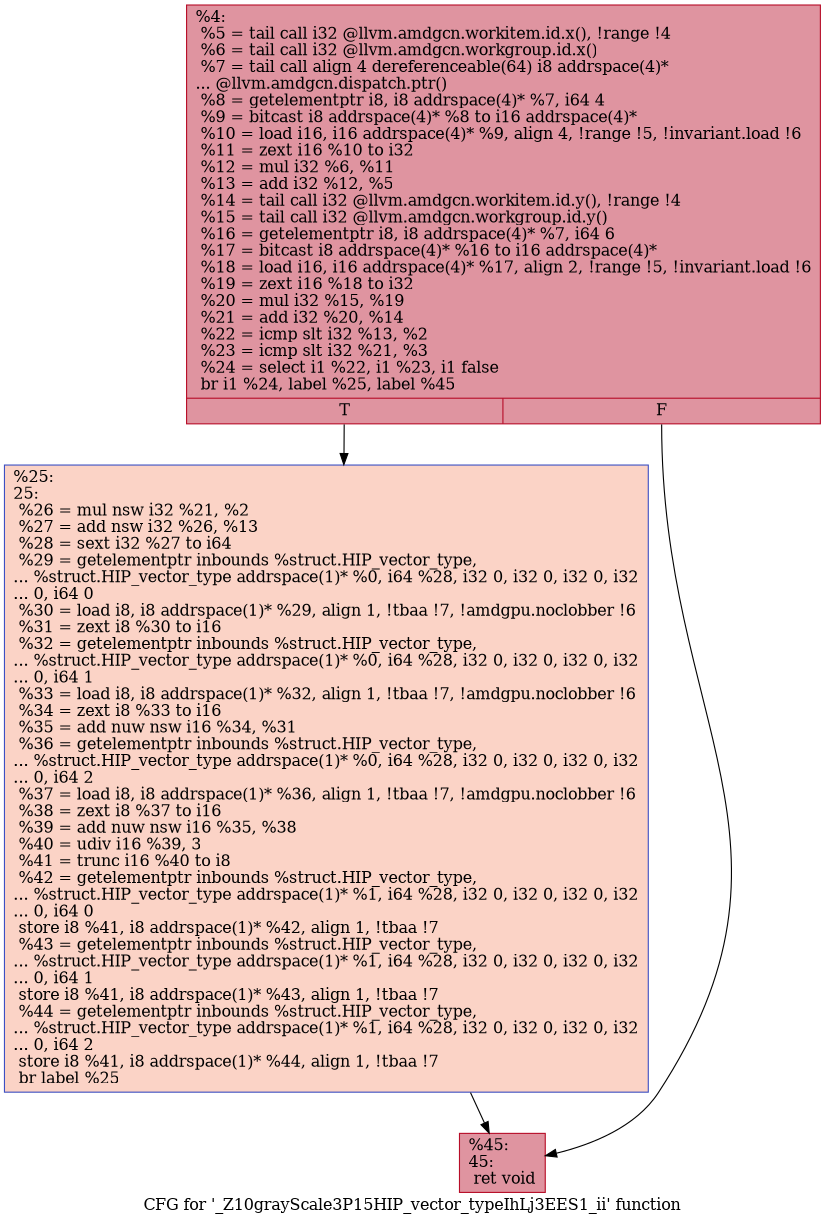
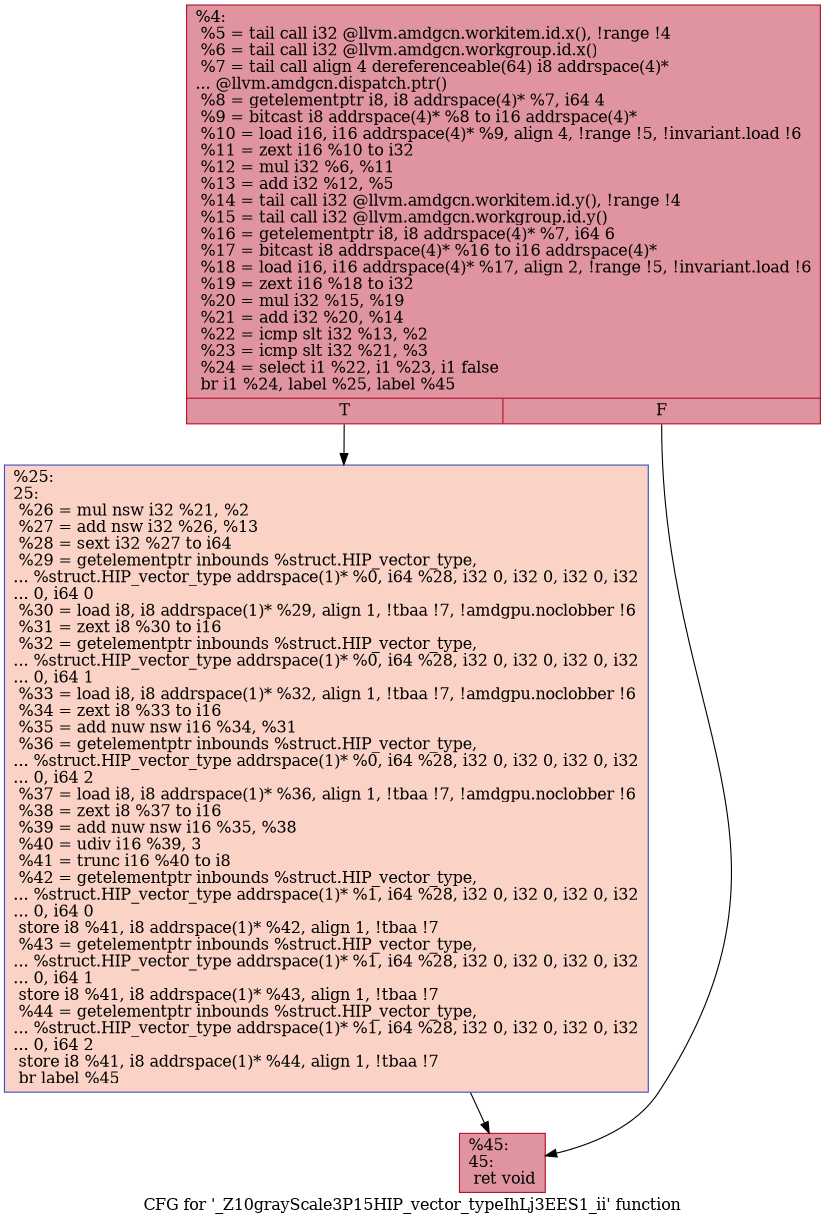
  digraph {
    label="CFG for '_Z10grayScale3P15HIP_vector_typeIhLj3EES1_ii' function"
    node [color="#b70d28ff" fillcolor="#b70d2870" shape=record style=filled]
    n1 [label="{%4:\l  %5 = tail call i32 @llvm.amdgcn.workitem.id.x(), !range !4\l  %6 = tail call i32 @llvm.amdgcn.workgroup.id.x()\l  %7 = tail call align 4 dereferenceable(64) i8 addrspace(4)*\l... @llvm.amdgcn.dispatch.ptr()\l  %8 = getelementptr i8, i8 addrspace(4)* %7, i64 4\l  %9 = bitcast i8 addrspace(4)* %8 to i16 addrspace(4)*\l  %10 = load i16, i16 addrspace(4)* %9, align 4, !range !5, !invariant.load !6\l  %11 = zext i16 %10 to i32\l  %12 = mul i32 %6, %11\l  %13 = add i32 %12, %5\l  %14 = tail call i32 @llvm.amdgcn.workitem.id.y(), !range !4\l  %15 = tail call i32 @llvm.amdgcn.workgroup.id.y()\l  %16 = getelementptr i8, i8 addrspace(4)* %7, i64 6\l  %17 = bitcast i8 addrspace(4)* %16 to i16 addrspace(4)*\l  %18 = load i16, i16 addrspace(4)* %17, align 2, !range !5, !invariant.load !6\l  %19 = zext i16 %18 to i32\l  %20 = mul i32 %15, %19\l  %21 = add i32 %20, %14\l  %22 = icmp slt i32 %13, %2\l  %23 = icmp slt i32 %21, %3\l  %24 = select i1 %22, i1 %23, i1 false\l  br i1 %24, label %25, label %45\l|{<s0>T|<s1>F}}"]
-   n2 [color="#3d50c3ff" fillcolor="#f59c7d70" label="{%25:\l25:                                               \l  %26 = mul nsw i32 %21, %2\l  %27 = add nsw i32 %26, %13\l  %28 = sext i32 %27 to i64\l  %29 = getelementptr inbounds %struct.HIP_vector_type,\l... %struct.HIP_vector_type addrspace(1)* %0, i64 %28, i32 0, i32 0, i32 0, i32\l... 0, i64 0\l  %30 = load i8, i8 addrspace(1)* %29, align 1, !tbaa !7, !amdgpu.noclobber !6\l  %31 = zext i8 %30 to i16\l  %32 = getelementptr inbounds %struct.HIP_vector_type,\l... %struct.HIP_vector_type addrspace(1)* %0, i64 %28, i32 0, i32 0, i32 0, i32\l... 0, i64 1\l  %33 = load i8, i8 addrspace(1)* %32, align 1, !tbaa !7, !amdgpu.noclobber !6\l  %34 = zext i8 %33 to i16\l  %35 = add nuw nsw i16 %34, %31\l  %36 = getelementptr inbounds %struct.HIP_vector_type,\l... %struct.HIP_vector_type addrspace(1)* %0, i64 %28, i32 0, i32 0, i32 0, i32\l... 0, i64 2\l  %37 = load i8, i8 addrspace(1)* %36, align 1, !tbaa !7, !amdgpu.noclobber !6\l  %38 = zext i8 %37 to i16\l  %39 = add nuw nsw i16 %35, %38\l  %40 = udiv i16 %39, 3\l  %41 = trunc i16 %40 to i8\l  %42 = getelementptr inbounds %struct.HIP_vector_type,\l... %struct.HIP_vector_type addrspace(1)* %1, i64 %28, i32 0, i32 0, i32 0, i32\l... 0, i64 0\l  store i8 %41, i8 addrspace(1)* %42, align 1, !tbaa !7\l  %43 = getelementptr inbounds %struct.HIP_vector_type,\l... %struct.HIP_vector_type addrspace(1)* %1, i64 %28, i32 0, i32 0, i32 0, i32\l... 0, i64 1\l  store i8 %41, i8 addrspace(1)* %43, align 1, !tbaa !7\l  %44 = getelementptr inbounds %struct.HIP_vector_type,\l... %struct.HIP_vector_type addrspace(1)* %1, i64 %28, i32 0, i32 0, i32 0, i32\l... 0, i64 2\l  store i8 %41, i8 addrspace(1)* %44, align 1, !tbaa !7\l  br label %25\l}"]
+   n2 [color="#3d50c3ff" fillcolor="#f59c7d70" label="{%25:\l25:                                               \l  %26 = mul nsw i32 %21, %2\l  %27 = add nsw i32 %26, %13\l  %28 = sext i32 %27 to i64\l  %29 = getelementptr inbounds %struct.HIP_vector_type,\l... %struct.HIP_vector_type addrspace(1)* %0, i64 %28, i32 0, i32 0, i32 0, i32\l... 0, i64 0\l  %30 = load i8, i8 addrspace(1)* %29, align 1, !tbaa !7, !amdgpu.noclobber !6\l  %31 = zext i8 %30 to i16\l  %32 = getelementptr inbounds %struct.HIP_vector_type,\l... %struct.HIP_vector_type addrspace(1)* %0, i64 %28, i32 0, i32 0, i32 0, i32\l... 0, i64 1\l  %33 = load i8, i8 addrspace(1)* %32, align 1, !tbaa !7, !amdgpu.noclobber !6\l  %34 = zext i8 %33 to i16\l  %35 = add nuw nsw i16 %34, %31\l  %36 = getelementptr inbounds %struct.HIP_vector_type,\l... %struct.HIP_vector_type addrspace(1)* %0, i64 %28, i32 0, i32 0, i32 0, i32\l... 0, i64 2\l  %37 = load i8, i8 addrspace(1)* %36, align 1, !tbaa !7, !amdgpu.noclobber !6\l  %38 = zext i8 %37 to i16\l  %39 = add nuw nsw i16 %35, %38\l  %40 = udiv i16 %39, 3\l  %41 = trunc i16 %40 to i8\l  %42 = getelementptr inbounds %struct.HIP_vector_type,\l... %struct.HIP_vector_type addrspace(1)* %1, i64 %28, i32 0, i32 0, i32 0, i32\l... 0, i64 0\l  store i8 %41, i8 addrspace(1)* %42, align 1, !tbaa !7\l  %43 = getelementptr inbounds %struct.HIP_vector_type,\l... %struct.HIP_vector_type addrspace(1)* %1, i64 %28, i32 0, i32 0, i32 0, i32\l... 0, i64 1\l  store i8 %41, i8 addrspace(1)* %43, align 1, !tbaa !7\l  %44 = getelementptr inbounds %struct.HIP_vector_type,\l... %struct.HIP_vector_type addrspace(1)* %1, i64 %28, i32 0, i32 0, i32 0, i32\l... 0, i64 2\l  store i8 %41, i8 addrspace(1)* %44, align 1, !tbaa !7\l  br label %45\l}"]
    n3 [label="{%45:\l45:                                               \l  ret void\l}"]
    n1 -> n2 [tailport=s0]
    n1 -> n3 [tailport=s1]
    n2 -> n3
  }
